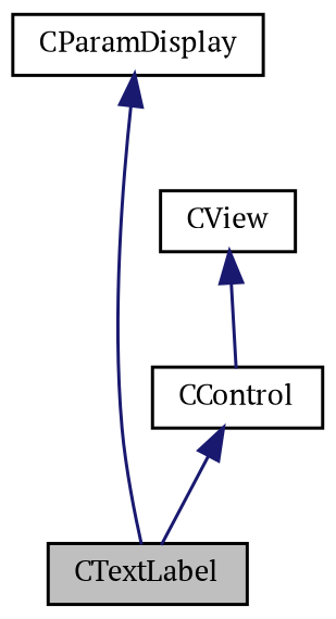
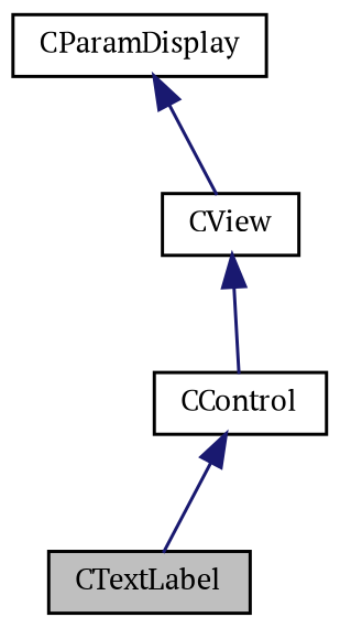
  digraph {
    fontname="PT Serif"
    node [color=black fontname="PT Serif" fontsize=9 shape=record]
    edge [color=midnightblue dir=back fontname="PT Serif" fontsize=9 labelfontname=Arial labelfontsize=9 style=solid]
    n1 [fillcolor=grey75 fontcolor=black height=0.2 label=CTextLabel style=filled width=0.4]
    n2 [height=0.2 label=CParamDisplay width=0.4]
    n3 [height=0.2 label=CControl width=0.4]
    n4 [height=0.2 label=CView width=0.4]
-   n2 -> n1
+   n2 -> n4
    n3 -> n1
    n4 -> n3
  }
